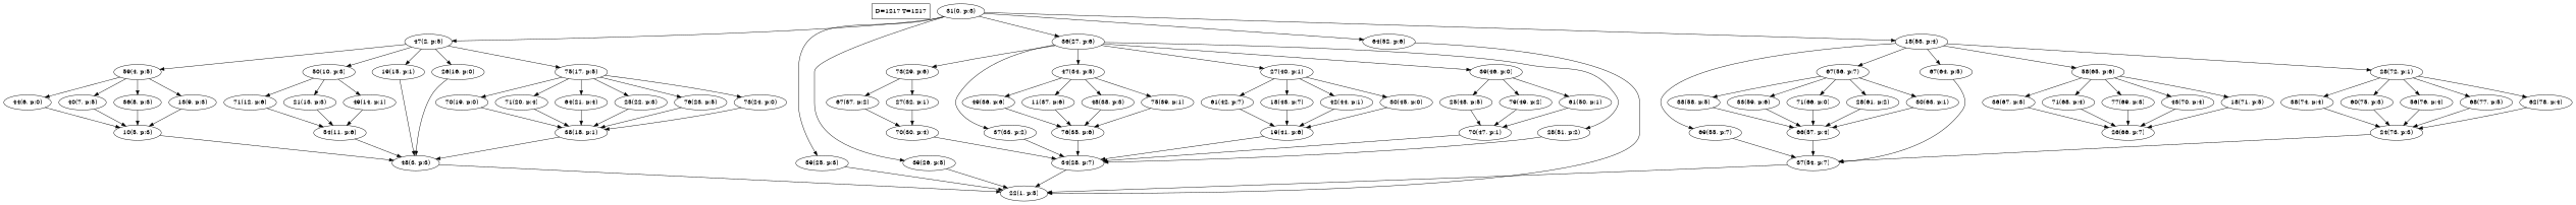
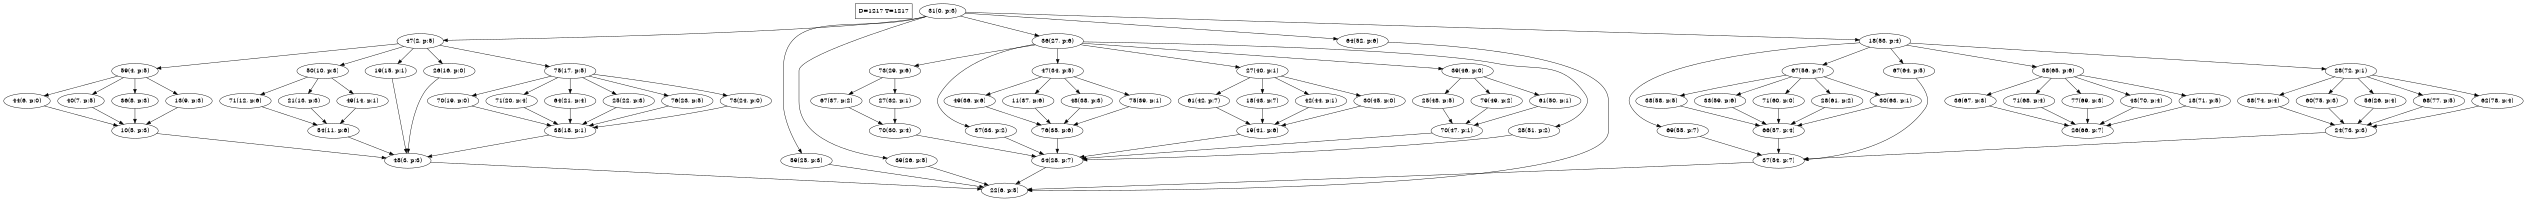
  digraph {
    n1 [label="D=1217 T=1217" shape=box]
    n2 [label="31(0, p:3)"]
    n3 [label="47(2, p:5)"]
    n4 [label="59(25, p:3)"]
    n5 [label="39(26, p:5)"]
    n6 [label="36(27, p:6)"]
    n7 [label="64(52, p:6)"]
    n8 [label="18(53, p:4)"]
    n9 [label="59(4, p:5)"]
    n10 [label="50(10, p:3)"]
    n11 [label="19(15, p:1)"]
    n12 [label="26(16, p:0)"]
    n13 [label="75(17, p:5)"]
-   n14 [label="22(1, p:5)"]
+   n14 [label="22(6, p:5)"]
    n15 [label="73(29, p:6)"]
    n16 [label="37(33, p:2)"]
    n17 [label="47(34, p:5)"]
    n18 [label="27(40, p:1)"]
    n19 [label="39(46, p:0)"]
    n20 [label="28(51, p:2)"]
    n21 [label="69(55, p:7)"]
    n22 [label="67(56, p:7)"]
    n23 [label="67(64, p:5)"]
    n24 [label="58(65, p:6)"]
    n25 [label="28(72, p:1)"]
    n26 [label="44(6, p:0)"]
    n27 [label="40(7, p:5)"]
    n28 [label="36(8, p:3)"]
    n29 [label="13(9, p:3)"]
    n30 [label="71(12, p:6)"]
    n31 [label="21(13, p:3)"]
    n32 [label="49(14, p:1)"]
    n33 [label="48(3, p:3)"]
    n34 [label="70(19, p:0)"]
    n35 [label="71(20, p:4)"]
    n36 [label="64(21, p:4)"]
    n37 [label="25(22, p:3)"]
    n38 [label="76(23, p:5)"]
    n39 [label="73(24, p:0)"]
    n40 [label="10(5, p:3)"]
    n41 [label="54(11, p:6)"]
    n42 [label="38(18, p:1)"]
    n43 [label="67(37, p:2)"]
    n44 [label="27(32, p:1)"]
    n45 [label="34(28, p:7)"]
    n46 [label="49(36, p:6)"]
    n47 [label="11(37, p:6)"]
    n48 [label="48(38, p:3)"]
    n49 [label="75(39, p:1)"]
    n50 [label="61(42, p:7)"]
    n51 [label="18(43, p:7)"]
    n52 [label="42(44, p:1)"]
    n53 [label="30(45, p:0)"]
    n54 [label="25(48, p:5)"]
    n55 [label="79(49, p:2)"]
    n56 [label="61(50, p:1)"]
    n57 [label="70(30, p:4)"]
    n58 [label="76(35, p:6)"]
    n59 [label="19(41, p:6)"]
    n60 [label="70(47, p:1)"]
    n61 [label="37(54, p:7)"]
    n62 [label="38(58, p:5)"]
    n63 [label="33(59, p:6)"]
-   n64 [label="71(66, p:0)"]
+   n64 [label="71(60, p:0)"]
    n65 [label="28(61, p:2)"]
    n66 [label="30(63, p:1)"]
    n67 [label="36(67, p:3)"]
    n68 [label="71(68, p:4)"]
    n69 [label="77(69, p:3)"]
    n70 [label="43(70, p:4)"]
    n71 [label="18(71, p:5)"]
    n72 [label="38(74, p:4)"]
    n73 [label="60(75, p:3)"]
-   n74 [label="56(76, p:4)"]
+   n74 [label="56(26, p:4)"]
    n75 [label="68(77, p:5)"]
    n76 [label="62(78, p:4)"]
    n77 [label="66(57, p:4)"]
    n78 [label="26(66, p:7)"]
    n79 [label="24(73, p:3)"]
    n2 -> n3
    n2 -> n4
    n2 -> n5
    n2 -> n6
    n2 -> n7
    n2 -> n8
    n3 -> n9
    n3 -> n10
    n3 -> n11
    n3 -> n12
    n3 -> n13
    n4 -> n14
    n5 -> n14
    n6 -> n15
    n6 -> n16
    n6 -> n17
    n6 -> n18
    n6 -> n19
    n6 -> n20
    n7 -> n14
    n8 -> n21
    n8 -> n22
    n8 -> n23
    n8 -> n24
    n8 -> n25
    n9 -> n26
    n9 -> n27
    n9 -> n28
    n9 -> n29
    n10 -> n30
    n10 -> n31
    n10 -> n32
    n11 -> n33
    n12 -> n33
    n13 -> n34
    n13 -> n35
    n13 -> n36
    n13 -> n37
    n13 -> n38
    n13 -> n39
    n15 -> n43
    n15 -> n44
    n16 -> n45
    n17 -> n46
    n17 -> n47
    n17 -> n48
    n17 -> n49
    n18 -> n50
    n18 -> n51
    n18 -> n52
    n18 -> n53
    n19 -> n54
    n19 -> n55
    n19 -> n56
    n20 -> n45
    n21 -> n61
    n22 -> n62
    n22 -> n63
    n22 -> n64
    n22 -> n65
    n22 -> n66
    n23 -> n61
    n24 -> n67
    n24 -> n68
    n24 -> n69
    n24 -> n70
    n24 -> n71
    n25 -> n72
    n25 -> n73
    n25 -> n74
    n25 -> n75
    n25 -> n76
    n26 -> n40
    n27 -> n40
    n28 -> n40
    n29 -> n40
    n30 -> n41
    n31 -> n41
    n32 -> n41
    n33 -> n14
    n34 -> n42
    n35 -> n42
    n36 -> n42
    n37 -> n42
    n38 -> n42
    n39 -> n42
    n40 -> n33
    n41 -> n33
    n42 -> n33
    n43 -> n57
    n44 -> n57
    n45 -> n14
    n46 -> n58
    n47 -> n58
    n48 -> n58
    n49 -> n58
    n50 -> n59
    n51 -> n59
    n52 -> n59
    n53 -> n59
    n54 -> n60
    n55 -> n60
    n56 -> n60
    n57 -> n45
    n58 -> n45
    n59 -> n45
    n60 -> n45
    n61 -> n14
    n62 -> n77
    n63 -> n77
    n64 -> n77
    n65 -> n77
    n66 -> n77
    n67 -> n78
    n68 -> n78
    n69 -> n78
    n70 -> n78
    n71 -> n78
    n72 -> n79
    n73 -> n79
    n74 -> n79
    n75 -> n79
    n76 -> n79
    n77 -> n61
    n79 -> n61
  }
